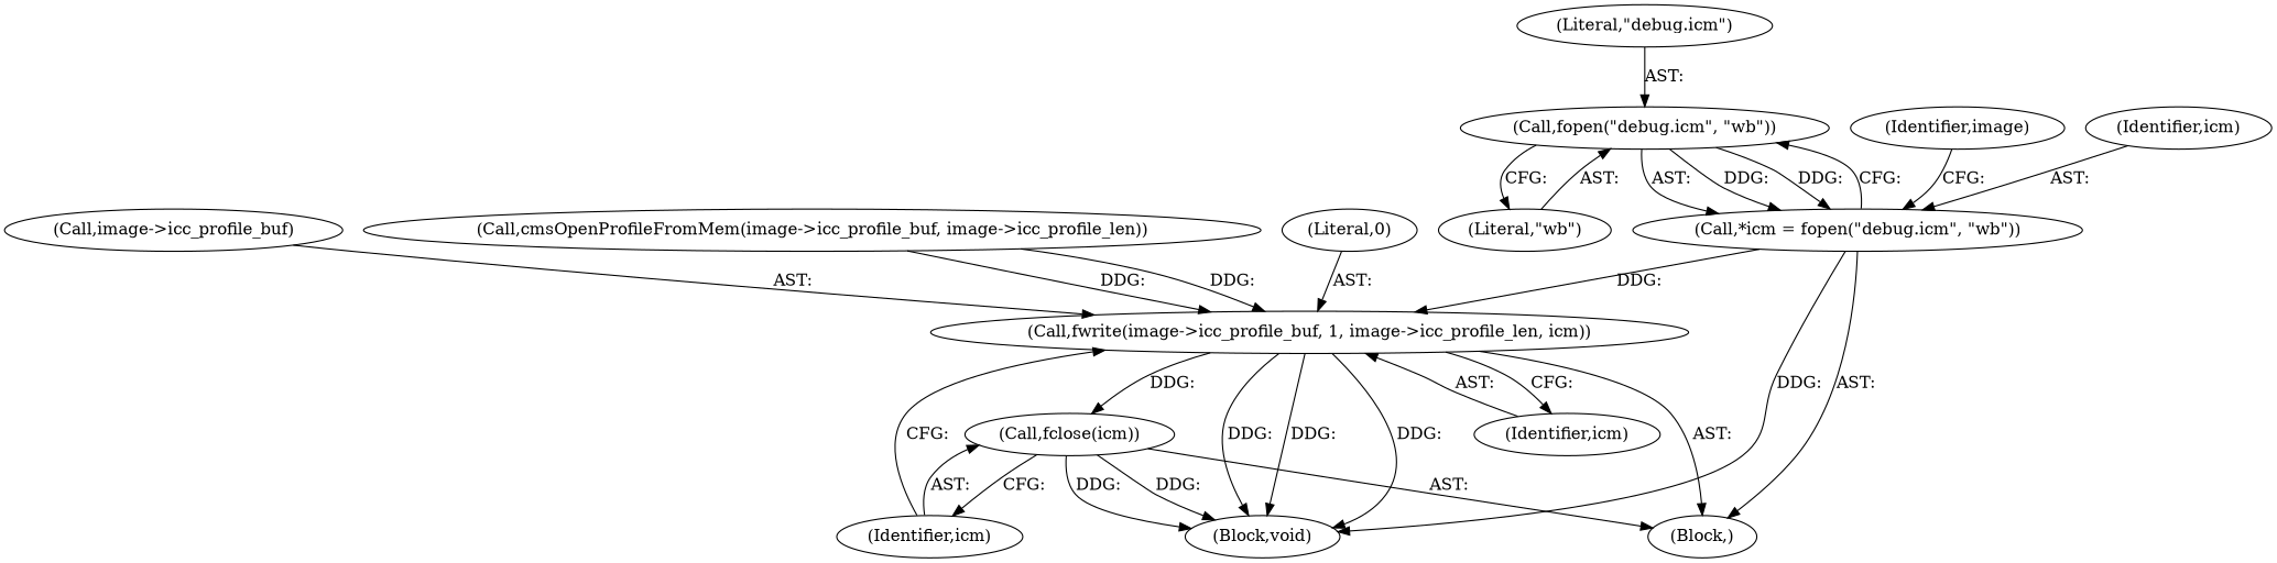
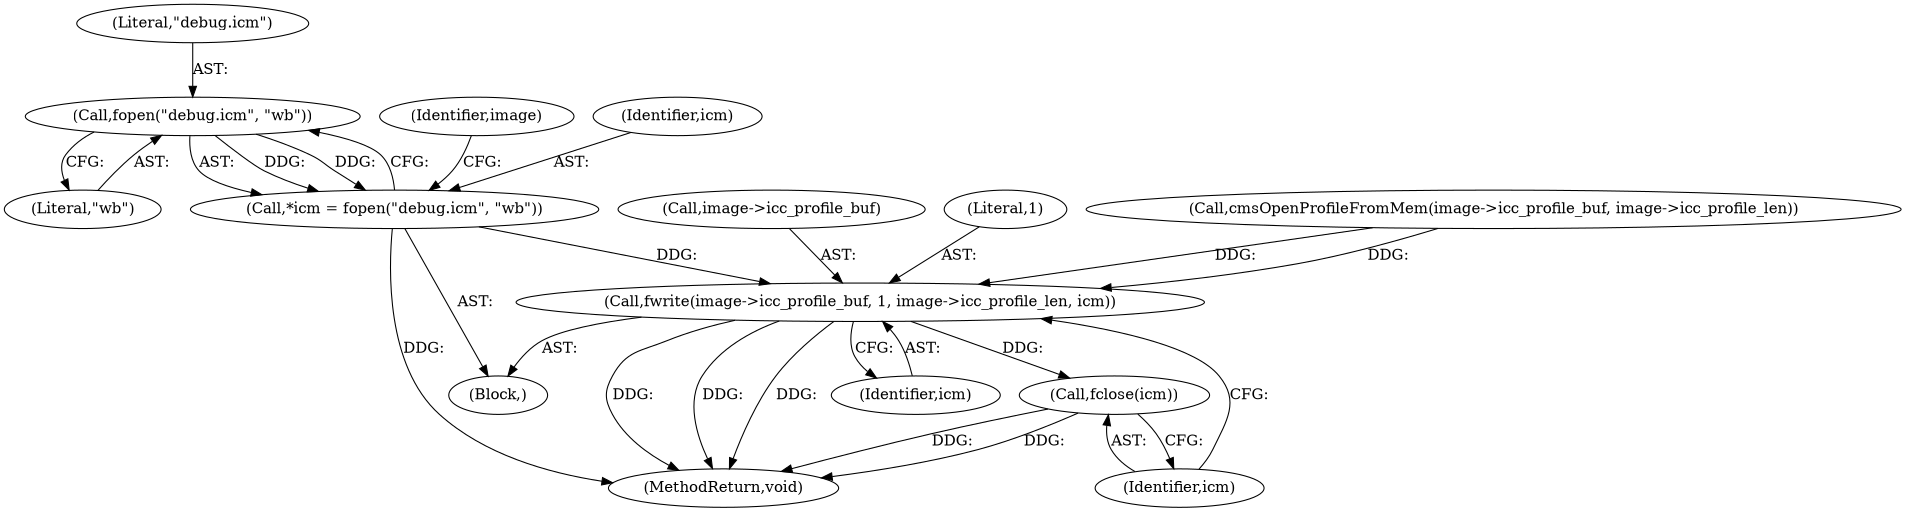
  digraph {
    n1 [label="(Call,fopen(\"debug.icm\", \"wb\"))"]
    n2 [label="(Call,*icm = fopen(\"debug.icm\", \"wb\"))"]
    n3 [label="(Literal,\"wb\")"]
    n4 [label="(Call,fwrite(image->icc_profile_buf, 1, image->icc_profile_len, icm))"]
    n5 [label="(Block,)"]
-   n6 [label="(Block,void)"]
+   n6 [label="(MethodReturn,void)"]
    n7 [label="(Call,fclose(icm))"]
    n8 [label="(Identifier,icm)"]
    n9 [label="(Identifier,icm)"]
-   n10 [label="(Literal,0)"]
+   n10 [label="(Literal,1)"]
    n11 [label="(Call,cmsOpenProfileFromMem(image->icc_profile_buf, image->icc_profile_len))"]
    n12 [label="(Identifier,image)"]
    n13 [label="(Identifier,icm)"]
    n14 [label="(Call,image->icc_profile_buf)"]
    n15 [label="(Literal,\"debug.icm\")"]
    n1 -> n2 [label="AST: "]
    n1 -> n2 [label="DDG: "]
    n1 -> n2 [label="DDG: "]
    n1 -> n3 [label="CFG: "]
    n2 -> n1 [label="CFG: "]
    n2 -> n4 [label="DDG: "]
    n2 -> n5 [label="AST: "]
    n2 -> n6 [label="DDG: "]
    n3 -> n1 [label="AST: "]
    n4 -> n5 [label="AST: "]
    n4 -> n6 [label="DDG: "]
    n4 -> n6 [label="DDG: "]
    n4 -> n6 [label="DDG: "]
    n4 -> n7 [label="DDG: "]
    n4 -> n8 [label="CFG: "]
-   n7 -> n5 [label="AST: "]
    n7 -> n6 [label="DDG: "]
    n7 -> n6 [label="DDG: "]
    n7 -> n9 [label="CFG: "]
    n8 -> n4 [label="AST: "]
    n9 -> n4 [label="CFG: "]
    n9 -> n7 [label="AST: "]
    n10 -> n4 [label="AST: "]
    n11 -> n4 [label="DDG: "]
    n11 -> n4 [label="DDG: "]
    n12 -> n2 [label="CFG: "]
    n13 -> n2 [label="AST: "]
    n14 -> n4 [label="AST: "]
    n15 -> n1 [label="AST: "]
  }
